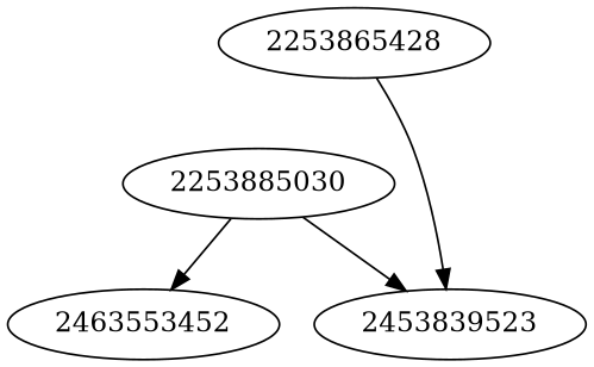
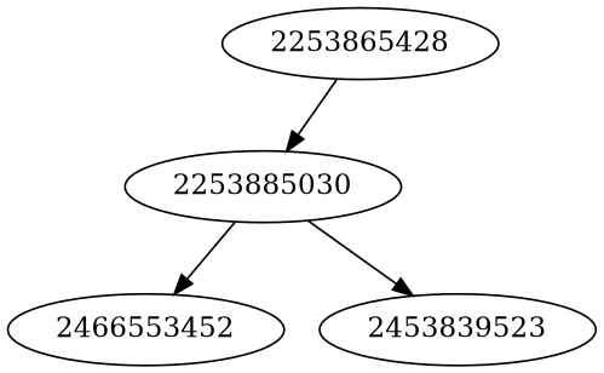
  strict digraph {
    2253865428
    2253885030
-   2466553452 [label=2463553452]
+   2466553452
    n4 [label=2453839523]
-   2253865428 -> n4
+   2253865428 -> 2253885030
    2253885030 -> 2466553452
    2253885030 -> n4
  }
